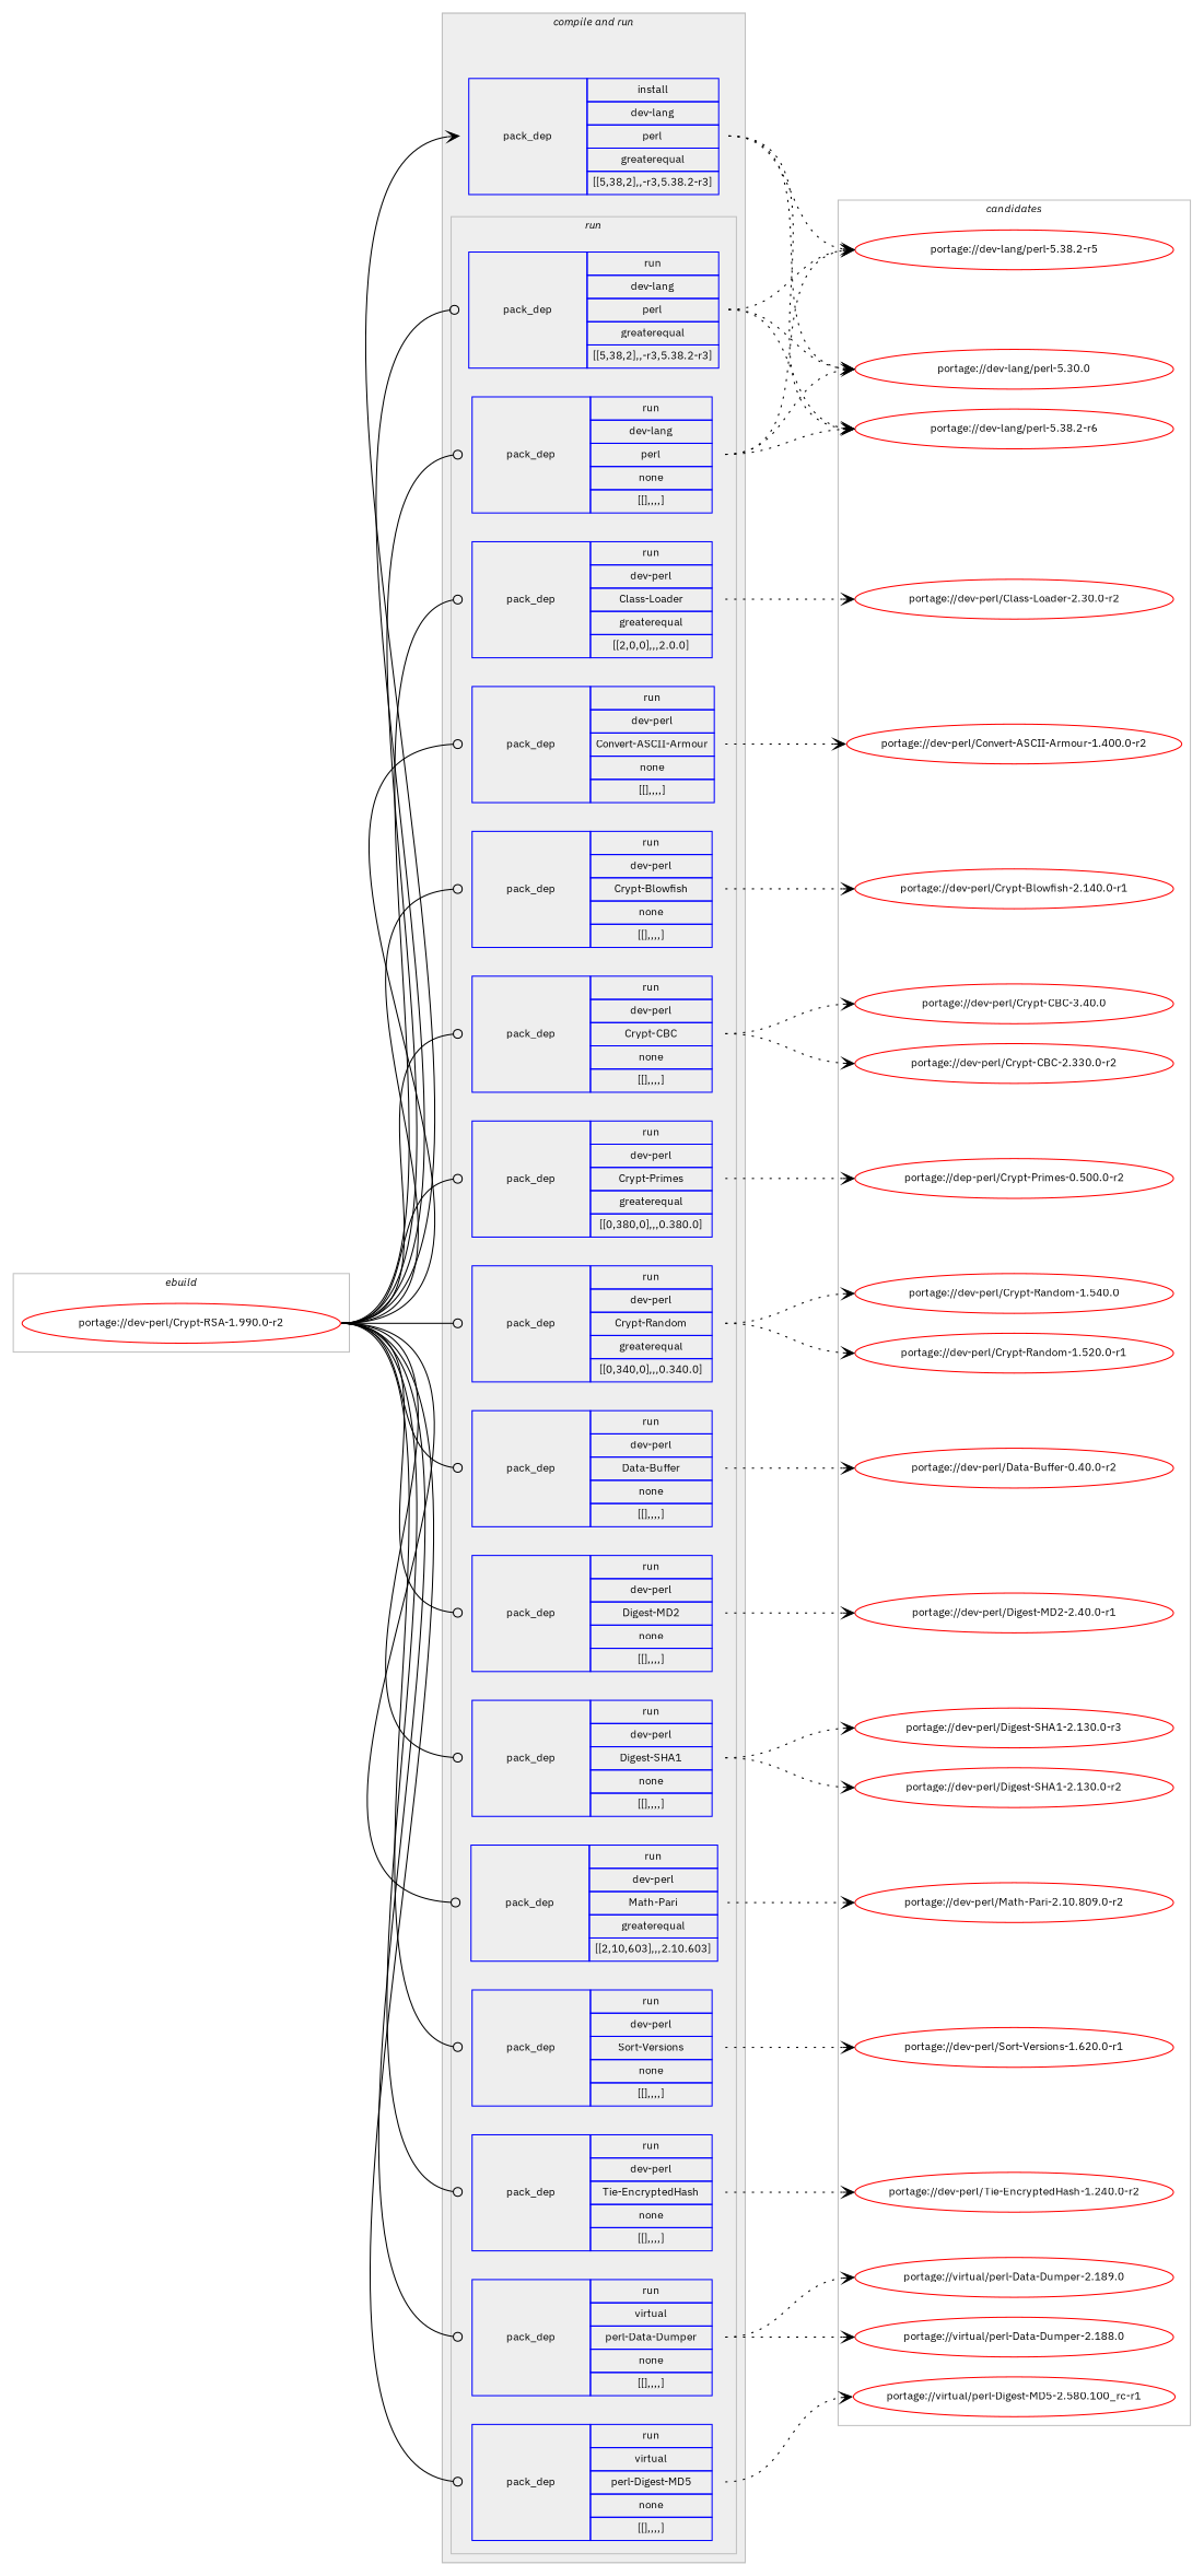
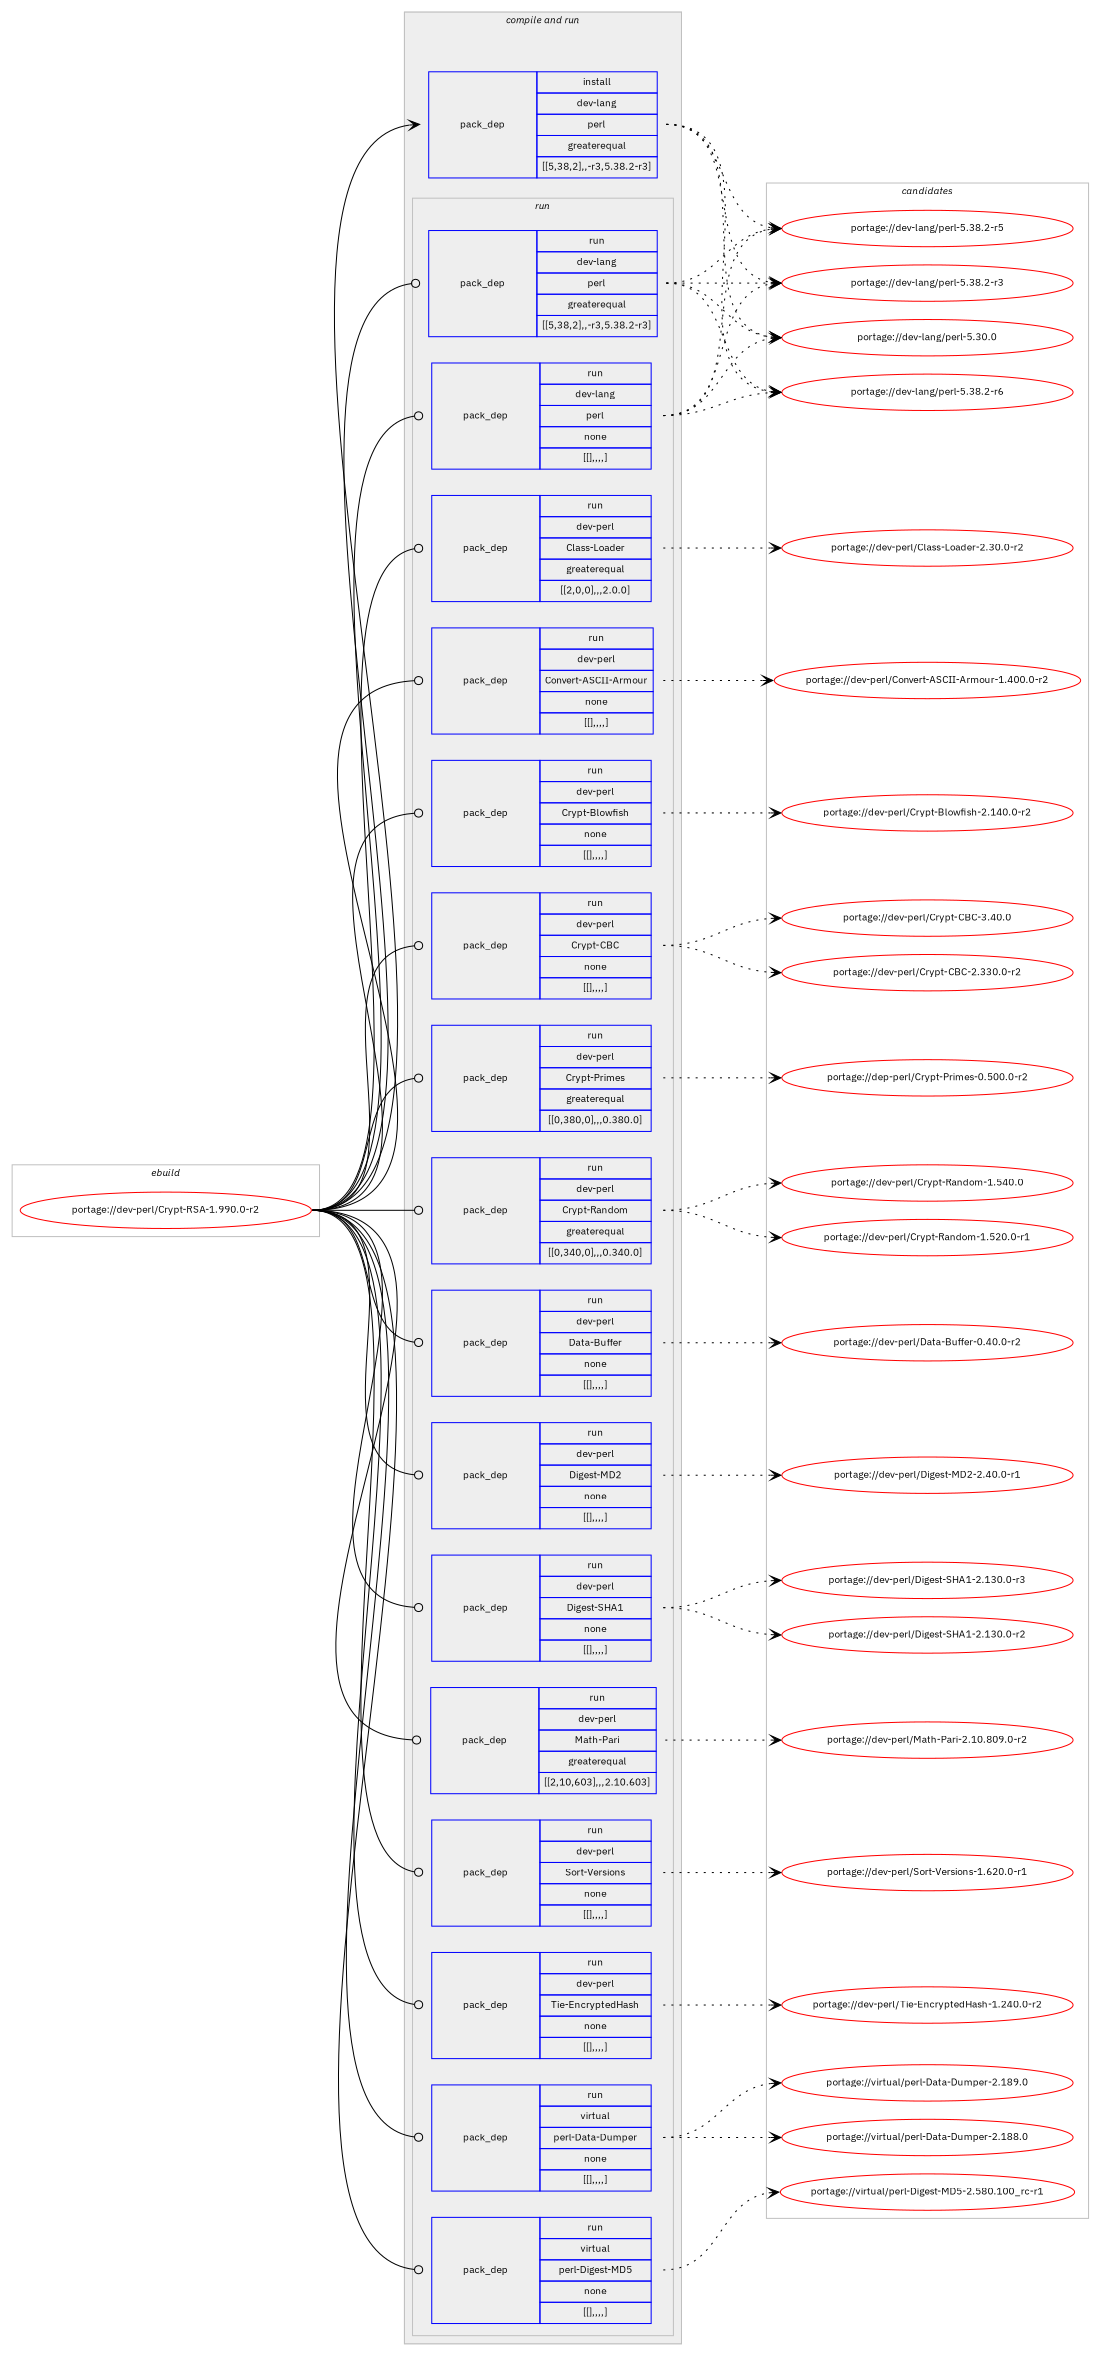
  digraph {
    compound=true
    concentrate=true
    fontname="IBM Plex Sans"
    fontsize=10
    newrank=true
    rankdir=LR
    ranksep=1.5
    node [color=red fontname="IBM Plex Sans" fontsize=10]
    edge [arrowhead=vee fontname="IBM Plex Sans" headport=w style=dotted tailport=e weight=100]
    n1 [label="portage://dev-perl/Crypt-RSA-1.990.0-r2" width=4]
    n2 [color=blue label=<<TABLE BORDER="0" CELLBORDER="1" CELLSPACING="0" CELLPADDING="4" WIDTH="220"><TR><TD ROWSPAN="6" CELLPADDING="30">pack_dep</TD></TR><TR><TD WIDTH="110">install</TD></TR><TR><TD>dev-lang</TD></TR><TR><TD>perl</TD></TR><TR><TD>greaterequal</TD></TR><TR><TD>[[5,38,2],,-r3,5.38.2-r3]</TD></TR></TABLE>> shape=none]
    n3 [color=blue label=<<TABLE BORDER="0" CELLBORDER="1" CELLSPACING="0" CELLPADDING="4" WIDTH="220"><TR><TD ROWSPAN="6" CELLPADDING="30">pack_dep</TD></TR><TR><TD WIDTH="110">run</TD></TR><TR><TD>dev-lang</TD></TR><TR><TD>perl</TD></TR><TR><TD>greaterequal</TD></TR><TR><TD>[[5,38,2],,-r3,5.38.2-r3]</TD></TR></TABLE>> shape=none]
    n4 [color=blue label=<<TABLE BORDER="0" CELLBORDER="1" CELLSPACING="0" CELLPADDING="4" WIDTH="220"><TR><TD ROWSPAN="6" CELLPADDING="30">pack_dep</TD></TR><TR><TD WIDTH="110">run</TD></TR><TR><TD>dev-lang</TD></TR><TR><TD>perl</TD></TR><TR><TD>none</TD></TR><TR><TD>[[],,,,]</TD></TR></TABLE>> shape=none]
    n5 [color=blue label=<<TABLE BORDER="0" CELLBORDER="1" CELLSPACING="0" CELLPADDING="4" WIDTH="220"><TR><TD ROWSPAN="6" CELLPADDING="30">pack_dep</TD></TR><TR><TD WIDTH="110">run</TD></TR><TR><TD>dev-perl</TD></TR><TR><TD>Class-Loader</TD></TR><TR><TD>greaterequal</TD></TR><TR><TD>[[2,0,0],,,2.0.0]</TD></TR></TABLE>> shape=none]
    n6 [color=blue label=<<TABLE BORDER="0" CELLBORDER="1" CELLSPACING="0" CELLPADDING="4" WIDTH="220"><TR><TD ROWSPAN="6" CELLPADDING="30">pack_dep</TD></TR><TR><TD WIDTH="110">run</TD></TR><TR><TD>dev-perl</TD></TR><TR><TD>Convert-ASCII-Armour</TD></TR><TR><TD>none</TD></TR><TR><TD>[[],,,,]</TD></TR></TABLE>> shape=none]
    n7 [color=blue label=<<TABLE BORDER="0" CELLBORDER="1" CELLSPACING="0" CELLPADDING="4" WIDTH="220"><TR><TD ROWSPAN="6" CELLPADDING="30">pack_dep</TD></TR><TR><TD WIDTH="110">run</TD></TR><TR><TD>dev-perl</TD></TR><TR><TD>Crypt-Blowfish</TD></TR><TR><TD>none</TD></TR><TR><TD>[[],,,,]</TD></TR></TABLE>> shape=none]
    n8 [color=blue label=<<TABLE BORDER="0" CELLBORDER="1" CELLSPACING="0" CELLPADDING="4" WIDTH="220"><TR><TD ROWSPAN="6" CELLPADDING="30">pack_dep</TD></TR><TR><TD WIDTH="110">run</TD></TR><TR><TD>dev-perl</TD></TR><TR><TD>Crypt-CBC</TD></TR><TR><TD>none</TD></TR><TR><TD>[[],,,,]</TD></TR></TABLE>> shape=none]
    n9 [color=blue label=<<TABLE BORDER="0" CELLBORDER="1" CELLSPACING="0" CELLPADDING="4" WIDTH="220"><TR><TD ROWSPAN="6" CELLPADDING="30">pack_dep</TD></TR><TR><TD WIDTH="110">run</TD></TR><TR><TD>dev-perl</TD></TR><TR><TD>Crypt-Primes</TD></TR><TR><TD>greaterequal</TD></TR><TR><TD>[[0,380,0],,,0.380.0]</TD></TR></TABLE>> shape=none]
    n10 [color=blue label=<<TABLE BORDER="0" CELLBORDER="1" CELLSPACING="0" CELLPADDING="4" WIDTH="220"><TR><TD ROWSPAN="6" CELLPADDING="30">pack_dep</TD></TR><TR><TD WIDTH="110">run</TD></TR><TR><TD>dev-perl</TD></TR><TR><TD>Crypt-Random</TD></TR><TR><TD>greaterequal</TD></TR><TR><TD>[[0,340,0],,,0.340.0]</TD></TR></TABLE>> shape=none]
    n11 [color=blue label=<<TABLE BORDER="0" CELLBORDER="1" CELLSPACING="0" CELLPADDING="4" WIDTH="220"><TR><TD ROWSPAN="6" CELLPADDING="30">pack_dep</TD></TR><TR><TD WIDTH="110">run</TD></TR><TR><TD>dev-perl</TD></TR><TR><TD>Data-Buffer</TD></TR><TR><TD>none</TD></TR><TR><TD>[[],,,,]</TD></TR></TABLE>> shape=none]
    n12 [color=blue label=<<TABLE BORDER="0" CELLBORDER="1" CELLSPACING="0" CELLPADDING="4" WIDTH="220"><TR><TD ROWSPAN="6" CELLPADDING="30">pack_dep</TD></TR><TR><TD WIDTH="110">run</TD></TR><TR><TD>dev-perl</TD></TR><TR><TD>Digest-MD2</TD></TR><TR><TD>none</TD></TR><TR><TD>[[],,,,]</TD></TR></TABLE>> shape=none]
    n13 [color=blue label=<<TABLE BORDER="0" CELLBORDER="1" CELLSPACING="0" CELLPADDING="4" WIDTH="220"><TR><TD ROWSPAN="6" CELLPADDING="30">pack_dep</TD></TR><TR><TD WIDTH="110">run</TD></TR><TR><TD>dev-perl</TD></TR><TR><TD>Digest-SHA1</TD></TR><TR><TD>none</TD></TR><TR><TD>[[],,,,]</TD></TR></TABLE>> shape=none]
    n14 [color=blue label=<<TABLE BORDER="0" CELLBORDER="1" CELLSPACING="0" CELLPADDING="4" WIDTH="220"><TR><TD ROWSPAN="6" CELLPADDING="30">pack_dep</TD></TR><TR><TD WIDTH="110">run</TD></TR><TR><TD>dev-perl</TD></TR><TR><TD>Math-Pari</TD></TR><TR><TD>greaterequal</TD></TR><TR><TD>[[2,10,603],,,2.10.603]</TD></TR></TABLE>> shape=none]
    n15 [color=blue label=<<TABLE BORDER="0" CELLBORDER="1" CELLSPACING="0" CELLPADDING="4" WIDTH="220"><TR><TD ROWSPAN="6" CELLPADDING="30">pack_dep</TD></TR><TR><TD WIDTH="110">run</TD></TR><TR><TD>dev-perl</TD></TR><TR><TD>Sort-Versions</TD></TR><TR><TD>none</TD></TR><TR><TD>[[],,,,]</TD></TR></TABLE>> shape=none]
    n16 [color=blue label=<<TABLE BORDER="0" CELLBORDER="1" CELLSPACING="0" CELLPADDING="4" WIDTH="220"><TR><TD ROWSPAN="6" CELLPADDING="30">pack_dep</TD></TR><TR><TD WIDTH="110">run</TD></TR><TR><TD>dev-perl</TD></TR><TR><TD>Tie-EncryptedHash</TD></TR><TR><TD>none</TD></TR><TR><TD>[[],,,,]</TD></TR></TABLE>> shape=none]
    n17 [color=blue label=<<TABLE BORDER="0" CELLBORDER="1" CELLSPACING="0" CELLPADDING="4" WIDTH="220"><TR><TD ROWSPAN="6" CELLPADDING="30">pack_dep</TD></TR><TR><TD WIDTH="110">run</TD></TR><TR><TD>virtual</TD></TR><TR><TD>perl-Data-Dumper</TD></TR><TR><TD>none</TD></TR><TR><TD>[[],,,,]</TD></TR></TABLE>> shape=none]
    n18 [color=blue label=<<TABLE BORDER="0" CELLBORDER="1" CELLSPACING="0" CELLPADDING="4" WIDTH="220"><TR><TD ROWSPAN="6" CELLPADDING="30">pack_dep</TD></TR><TR><TD WIDTH="110">run</TD></TR><TR><TD>virtual</TD></TR><TR><TD>perl-Digest-MD5</TD></TR><TR><TD>none</TD></TR><TR><TD>[[],,,,]</TD></TR></TABLE>> shape=none]
    n19 [label="portage://dev-lang/perl-5.30.0" width=4]
    n20 [label="portage://dev-lang/perl-5.38.2-r6" width=4]
    n21 [label="portage://dev-lang/perl-5.38.2-r5" width=4]
+   n22 [label="portage://dev-lang/perl-5.38.2-r3" width=4]
    n23 [label="portage://dev-perl/Crypt-Random-1.540.0" width=4]
    n24 [label="portage://dev-perl/Crypt-Random-1.520.0-r1" width=4]
    n25 [label="portage://dev-perl/Class-Loader-2.30.0-r2" width=4]
    n26 [label="portage://dev-perl/Convert-ASCII-Armour-1.400.0-r2" width=4]
-   n27 [label="portage://dev-perl/Crypt-Blowfish-2.140.0-r1" width=4]
+   n27 [label="portage://dev-perl/Crypt-Blowfish-2.140.0-r2" width=4]
    n28 [label="portage://dev-perl/Crypt-CBC-3.40.0" width=4]
    n29 [label="portage://dev-perl/Crypt-CBC-2.330.0-r2" width=4]
    n30 [label="portage://dev-perl/Digest-MD2-2.40.0-r1" width=4]
    n31 [label="portage://dep-perl/Crypt-Primes-0.500.0-r2" width=4]
    n32 [label="portage://dev-perl/Data-Buffer-0.40.0-r2" width=4]
    n33 [label="portage://dev-perl/Digest-SHA1-2.130.0-r3" width=4]
    n34 [label="portage://dev-perl/Digest-SHA1-2.130.0-r2" width=4]
    n35 [label="portage://dev-perl/Math-Pari-2.10.809.0-r2" width=4]
    n36 [label="portage://dev-perl/Sort-Versions-1.620.0-r1" width=4]
    n37 [label="portage://dev-perl/Tie-EncryptedHash-1.240.0-r2" width=4]
    n38 [label="portage://virtual/perl-Data-Dumper-2.189.0" width=4]
    n39 [label="portage://virtual/perl-Data-Dumper-2.188.0" width=4]
    n40 [label="portage://virtual/perl-Digest-MD5-2.580.100_rc-r1" width=4]
    subgraph cluster_1 {
      color=gray
      label=<<i>ebuild</i>>
      n1
    }
    subgraph cluster_2 {
      color=gray
      label=<<i>dependencies</i>>
      subgraph cluster_3 {
        color=gray
        fillcolor="#eeeeee"
        label=<<i>compile</i>>
        style=filled
        subgraph sub_4 {
          color=gray
          fillcolor="#eeeeee"
          label=<<i>compile</i>>
          style=filled
          n2
        }
      }
      subgraph cluster_5 {
        color=gray
        fillcolor="#eeeeee"
        label=<<i>compile and run</i>>
        style=filled
      }
      subgraph cluster_6 {
        color=gray
        fillcolor="#eeeeee"
        label=<<i>run</i>>
        style=filled
        subgraph sub_7 {
          color=gray
          fillcolor="#eeeeee"
          label=<<i>run</i>>
          style=filled
          n3
        }
        subgraph sub_8 {
          color=gray
          fillcolor="#eeeeee"
          label=<<i>run</i>>
          style=filled
          n4
        }
        subgraph sub_9 {
          color=gray
          fillcolor="#eeeeee"
          label=<<i>run</i>>
          style=filled
          n5
        }
        subgraph sub_10 {
          color=gray
          fillcolor="#eeeeee"
          label=<<i>run</i>>
          style=filled
          n6
        }
        subgraph sub_11 {
          color=gray
          fillcolor="#eeeeee"
          label=<<i>run</i>>
          style=filled
          n7
        }
        subgraph sub_12 {
          color=gray
          fillcolor="#eeeeee"
          label=<<i>run</i>>
          style=filled
          n8
        }
        subgraph sub_13 {
          color=gray
          fillcolor="#eeeeee"
          label=<<i>run</i>>
          style=filled
          n9
        }
        subgraph sub_14 {
          color=gray
          fillcolor="#eeeeee"
          label=<<i>run</i>>
          style=filled
          n10
        }
        subgraph sub_15 {
          color=gray
          fillcolor="#eeeeee"
          label=<<i>run</i>>
          style=filled
          n11
        }
        subgraph sub_16 {
          color=gray
          fillcolor="#eeeeee"
          label=<<i>run</i>>
          style=filled
          n12
        }
        subgraph sub_17 {
          color=gray
          fillcolor="#eeeeee"
          label=<<i>run</i>>
          style=filled
          n13
        }
        subgraph sub_18 {
          color=gray
          fillcolor="#eeeeee"
          label=<<i>run</i>>
          style=filled
          n14
        }
        subgraph sub_19 {
          color=gray
          fillcolor="#eeeeee"
          label=<<i>run</i>>
          style=filled
          n15
        }
        subgraph sub_20 {
          color=gray
          fillcolor="#eeeeee"
          label=<<i>run</i>>
          style=filled
          n16
        }
        subgraph sub_21 {
          color=gray
          fillcolor="#eeeeee"
          label=<<i>run</i>>
          style=filled
          n17
        }
        subgraph sub_22 {
          color=gray
          fillcolor="#eeeeee"
          label=<<i>run</i>>
          style=filled
          n18
        }
      }
    }
    subgraph cluster_23 {
      color=gray
      label=<<i>candidates</i>>
      rank=same
      subgraph sub_24 {
        color=black
        label=<<i>candidates</i>>
        nodesep=1
        rank=same
        n19
        n20
        n21
+       n22
      }
      subgraph sub_25 {
        color=black
        label=<<i>candidates</i>>
        nodesep=1
        rank=same
        n23
        n24
      }
      subgraph sub_26 {
        color=black
        label=<<i>candidates</i>>
        nodesep=1
        rank=same
        n19
        n20
        n21
+       n22
      }
      subgraph sub_27 {
        color=black
        label=<<i>candidates</i>>
        nodesep=1
        rank=same
        n19
        n20
        n21
+       n22
      }
      subgraph sub_28 {
        color=black
        label=<<i>candidates</i>>
        nodesep=1
        rank=same
        n25
      }
      subgraph sub_29 {
        color=black
        label=<<i>candidates</i>>
        nodesep=1
        rank=same
        n26
      }
      subgraph sub_30 {
        color=black
        label=<<i>candidates</i>>
        nodesep=1
        rank=same
        n27
      }
      subgraph sub_31 {
        color=black
        label=<<i>candidates</i>>
        nodesep=1
        rank=same
        n28
        n29
      }
      subgraph sub_32 {
        color=black
        label=<<i>candidates</i>>
        nodesep=1
        rank=same
        n30
      }
      subgraph sub_33 {
        color=black
        label=<<i>candidates</i>>
        nodesep=1
        rank=same
        n31
      }
      subgraph sub_34 {
        color=black
        label=<<i>candidates</i>>
        nodesep=1
        rank=same
        n32
      }
      subgraph sub_35 {
        color=black
        label=<<i>candidates</i>>
        nodesep=1
        rank=same
        n33
        n34
      }
      subgraph sub_36 {
        color=black
        label=<<i>candidates</i>>
        nodesep=1
        rank=same
        n35
      }
      subgraph sub_37 {
        color=black
        label=<<i>candidates</i>>
        nodesep=1
        rank=same
        n36
      }
      subgraph sub_38 {
        color=black
        label=<<i>candidates</i>>
        nodesep=1
        rank=same
        n37
      }
      subgraph sub_39 {
        color=black
        label=<<i>candidates</i>>
        nodesep=1
        rank=same
        n38
        n39
      }
      subgraph sub_40 {
        color=black
        label=<<i>candidates</i>>
        nodesep=1
        rank=same
        n40
      }
    }
    n1 -> n2 [style=solid weight=20]
    n1 -> n3 [arrowhead=odot style=solid weight=20]
    n1 -> n4 [arrowhead=odot style=solid weight=20]
    n1 -> n5 [arrowhead=odot style=solid weight=20]
    n1 -> n6 [arrowhead=odot style=solid weight=20]
    n1 -> n7 [arrowhead=odot style=solid weight=20]
    n1 -> n8 [arrowhead=odot style=solid weight=20]
    n1 -> n9 [arrowhead=odot style=solid weight=20]
    n1 -> n10 [arrowhead=odot style=solid weight=20]
    n1 -> n11 [arrowhead=odot style=solid weight=20]
    n1 -> n12 [arrowhead=odot style=solid weight=20]
    n1 -> n13 [arrowhead=odot style=solid weight=20]
    n1 -> n14 [arrowhead=odot style=solid weight=20]
    n1 -> n15 [arrowhead=odot style=solid weight=20]
    n1 -> n16 [arrowhead=odot style=solid weight=20]
    n1 -> n17 [arrowhead=odot style=solid weight=20]
    n1 -> n18 [arrowhead=odot style=solid weight=20]
    n2 -> n19
    n2 -> n20
    n2 -> n21
+   n2 -> n22
    n3 -> n19
    n3 -> n20
    n3 -> n21
+   n3 -> n22
    n4 -> n19
    n4 -> n20
    n4 -> n21
+   n4 -> n22
    n5 -> n25
    n6 -> n26
    n7 -> n27
    n8 -> n28
    n8 -> n29
    n9 -> n31
    n10 -> n23
    n10 -> n24
    n11 -> n32
    n12 -> n30
    n13 -> n33
    n13 -> n34
    n14 -> n35
    n15 -> n36
    n16 -> n37
    n17 -> n38
    n17 -> n39
    n18 -> n40
  }
